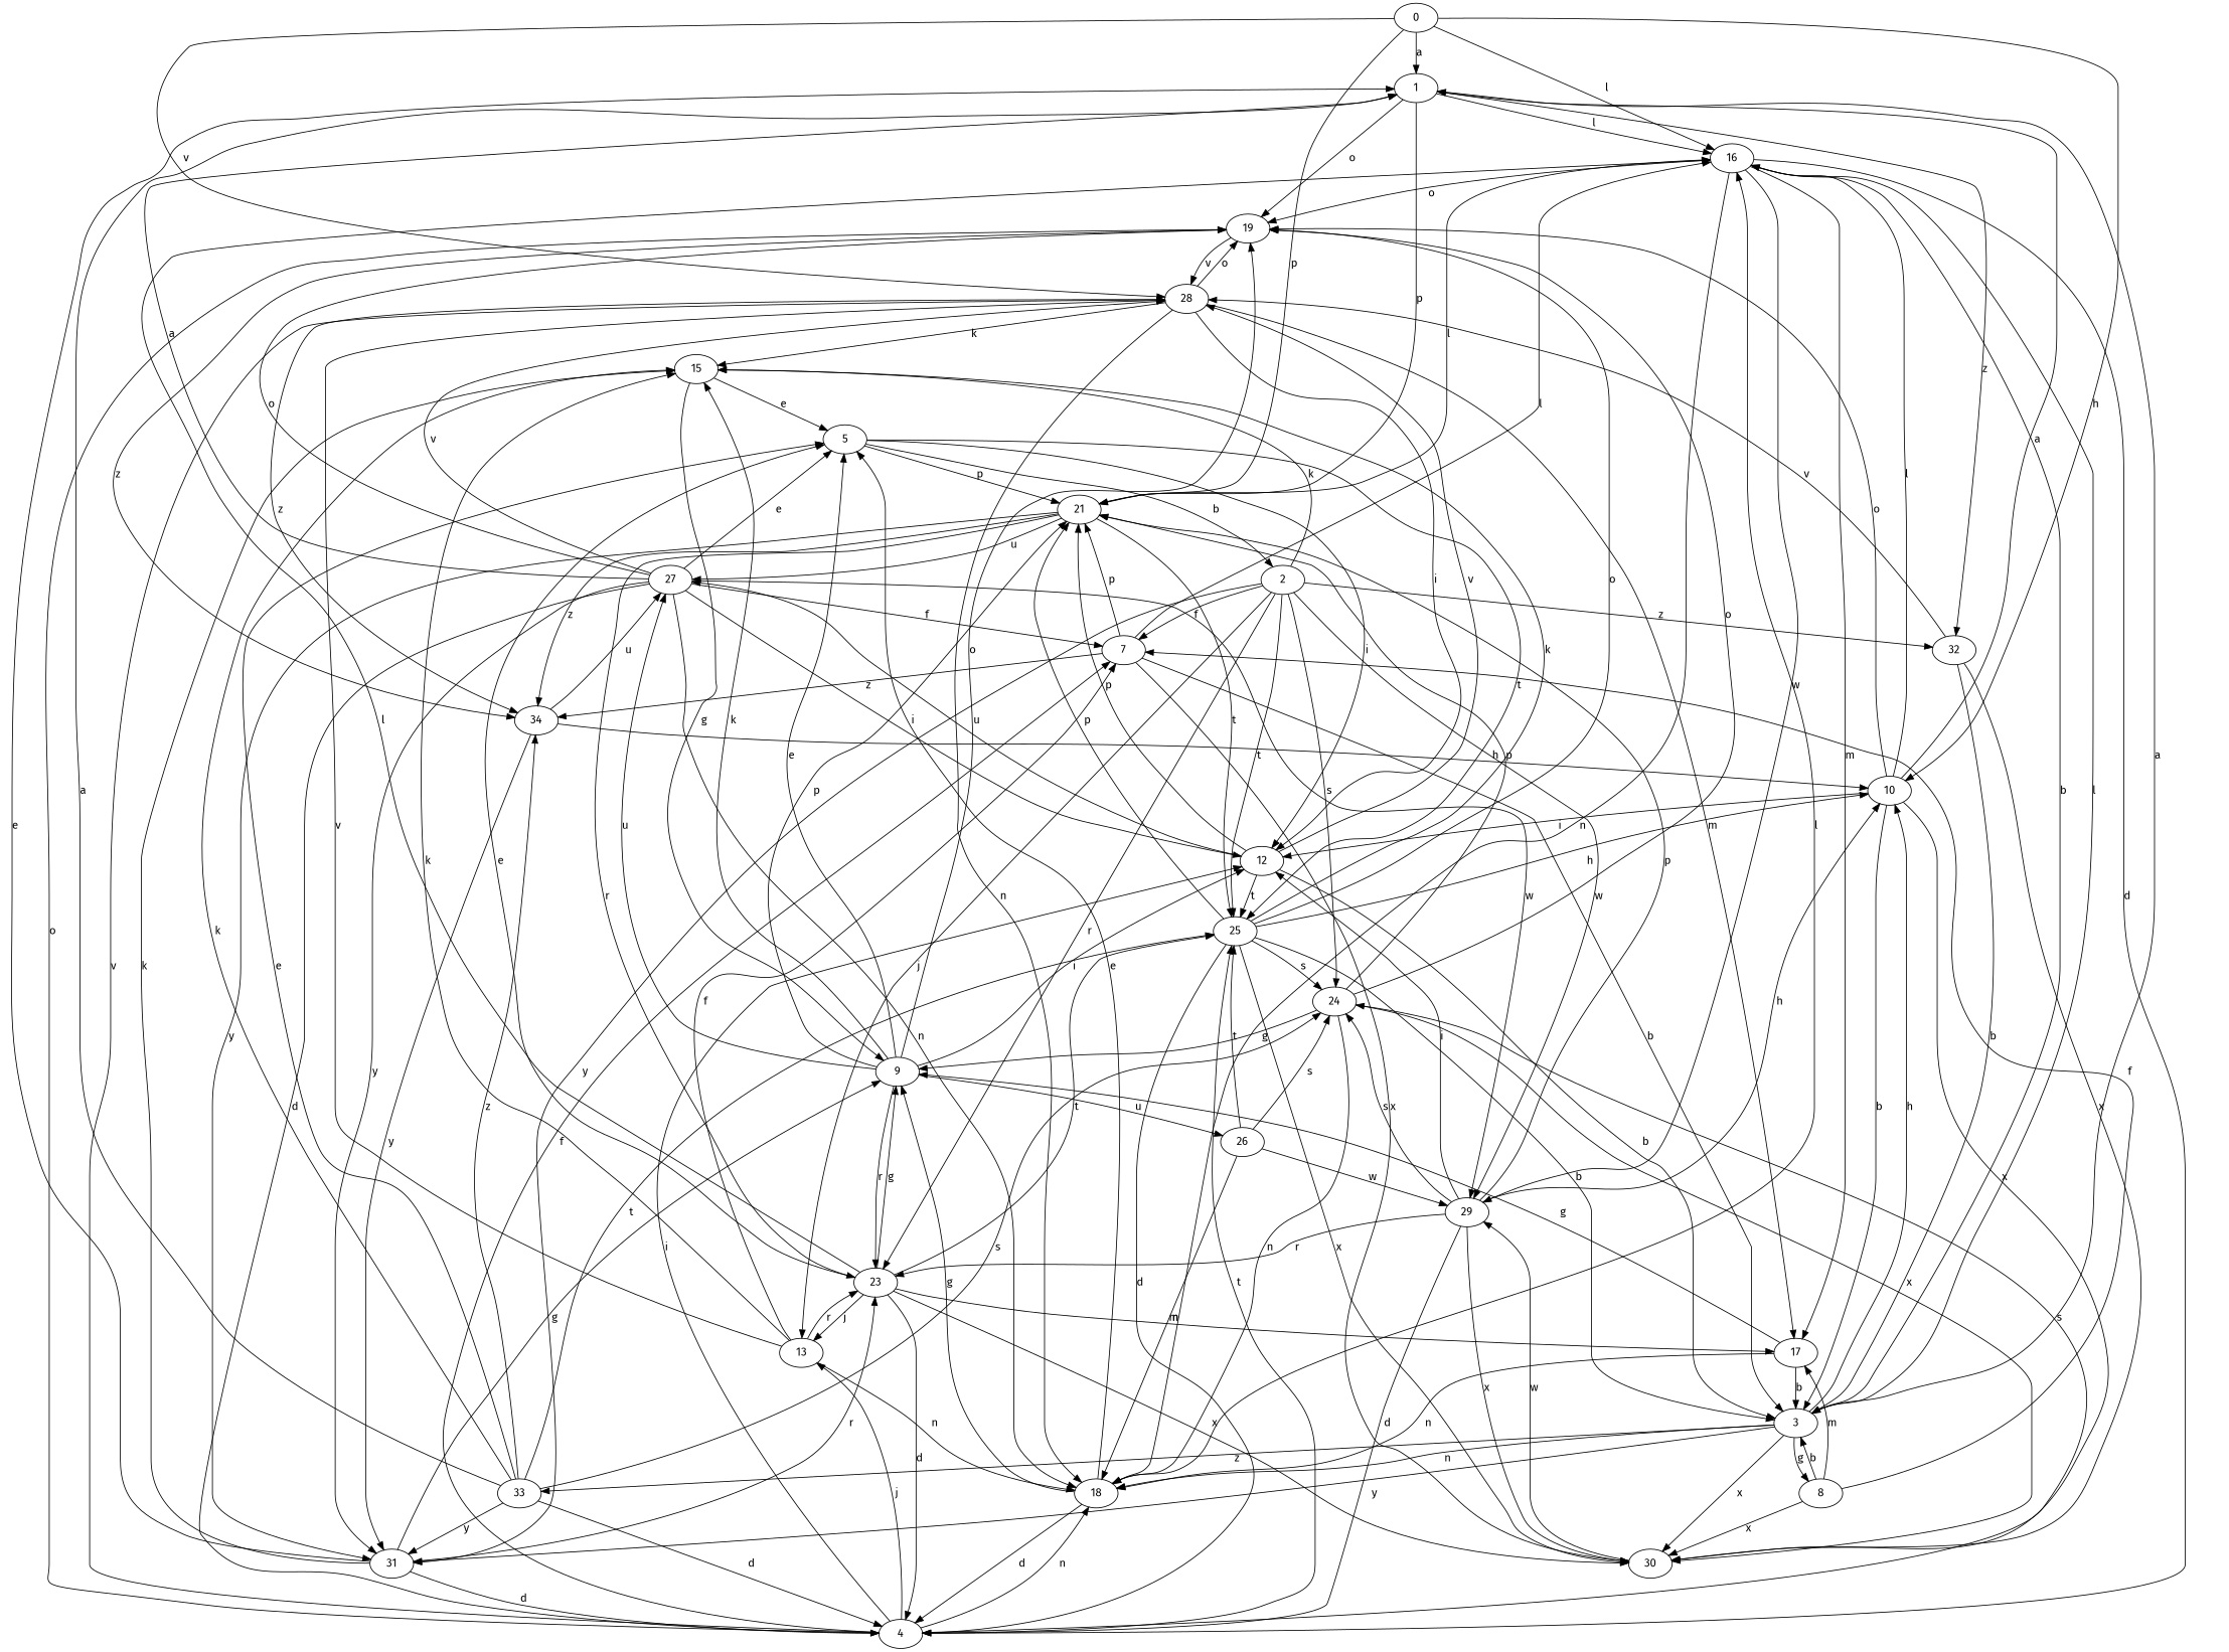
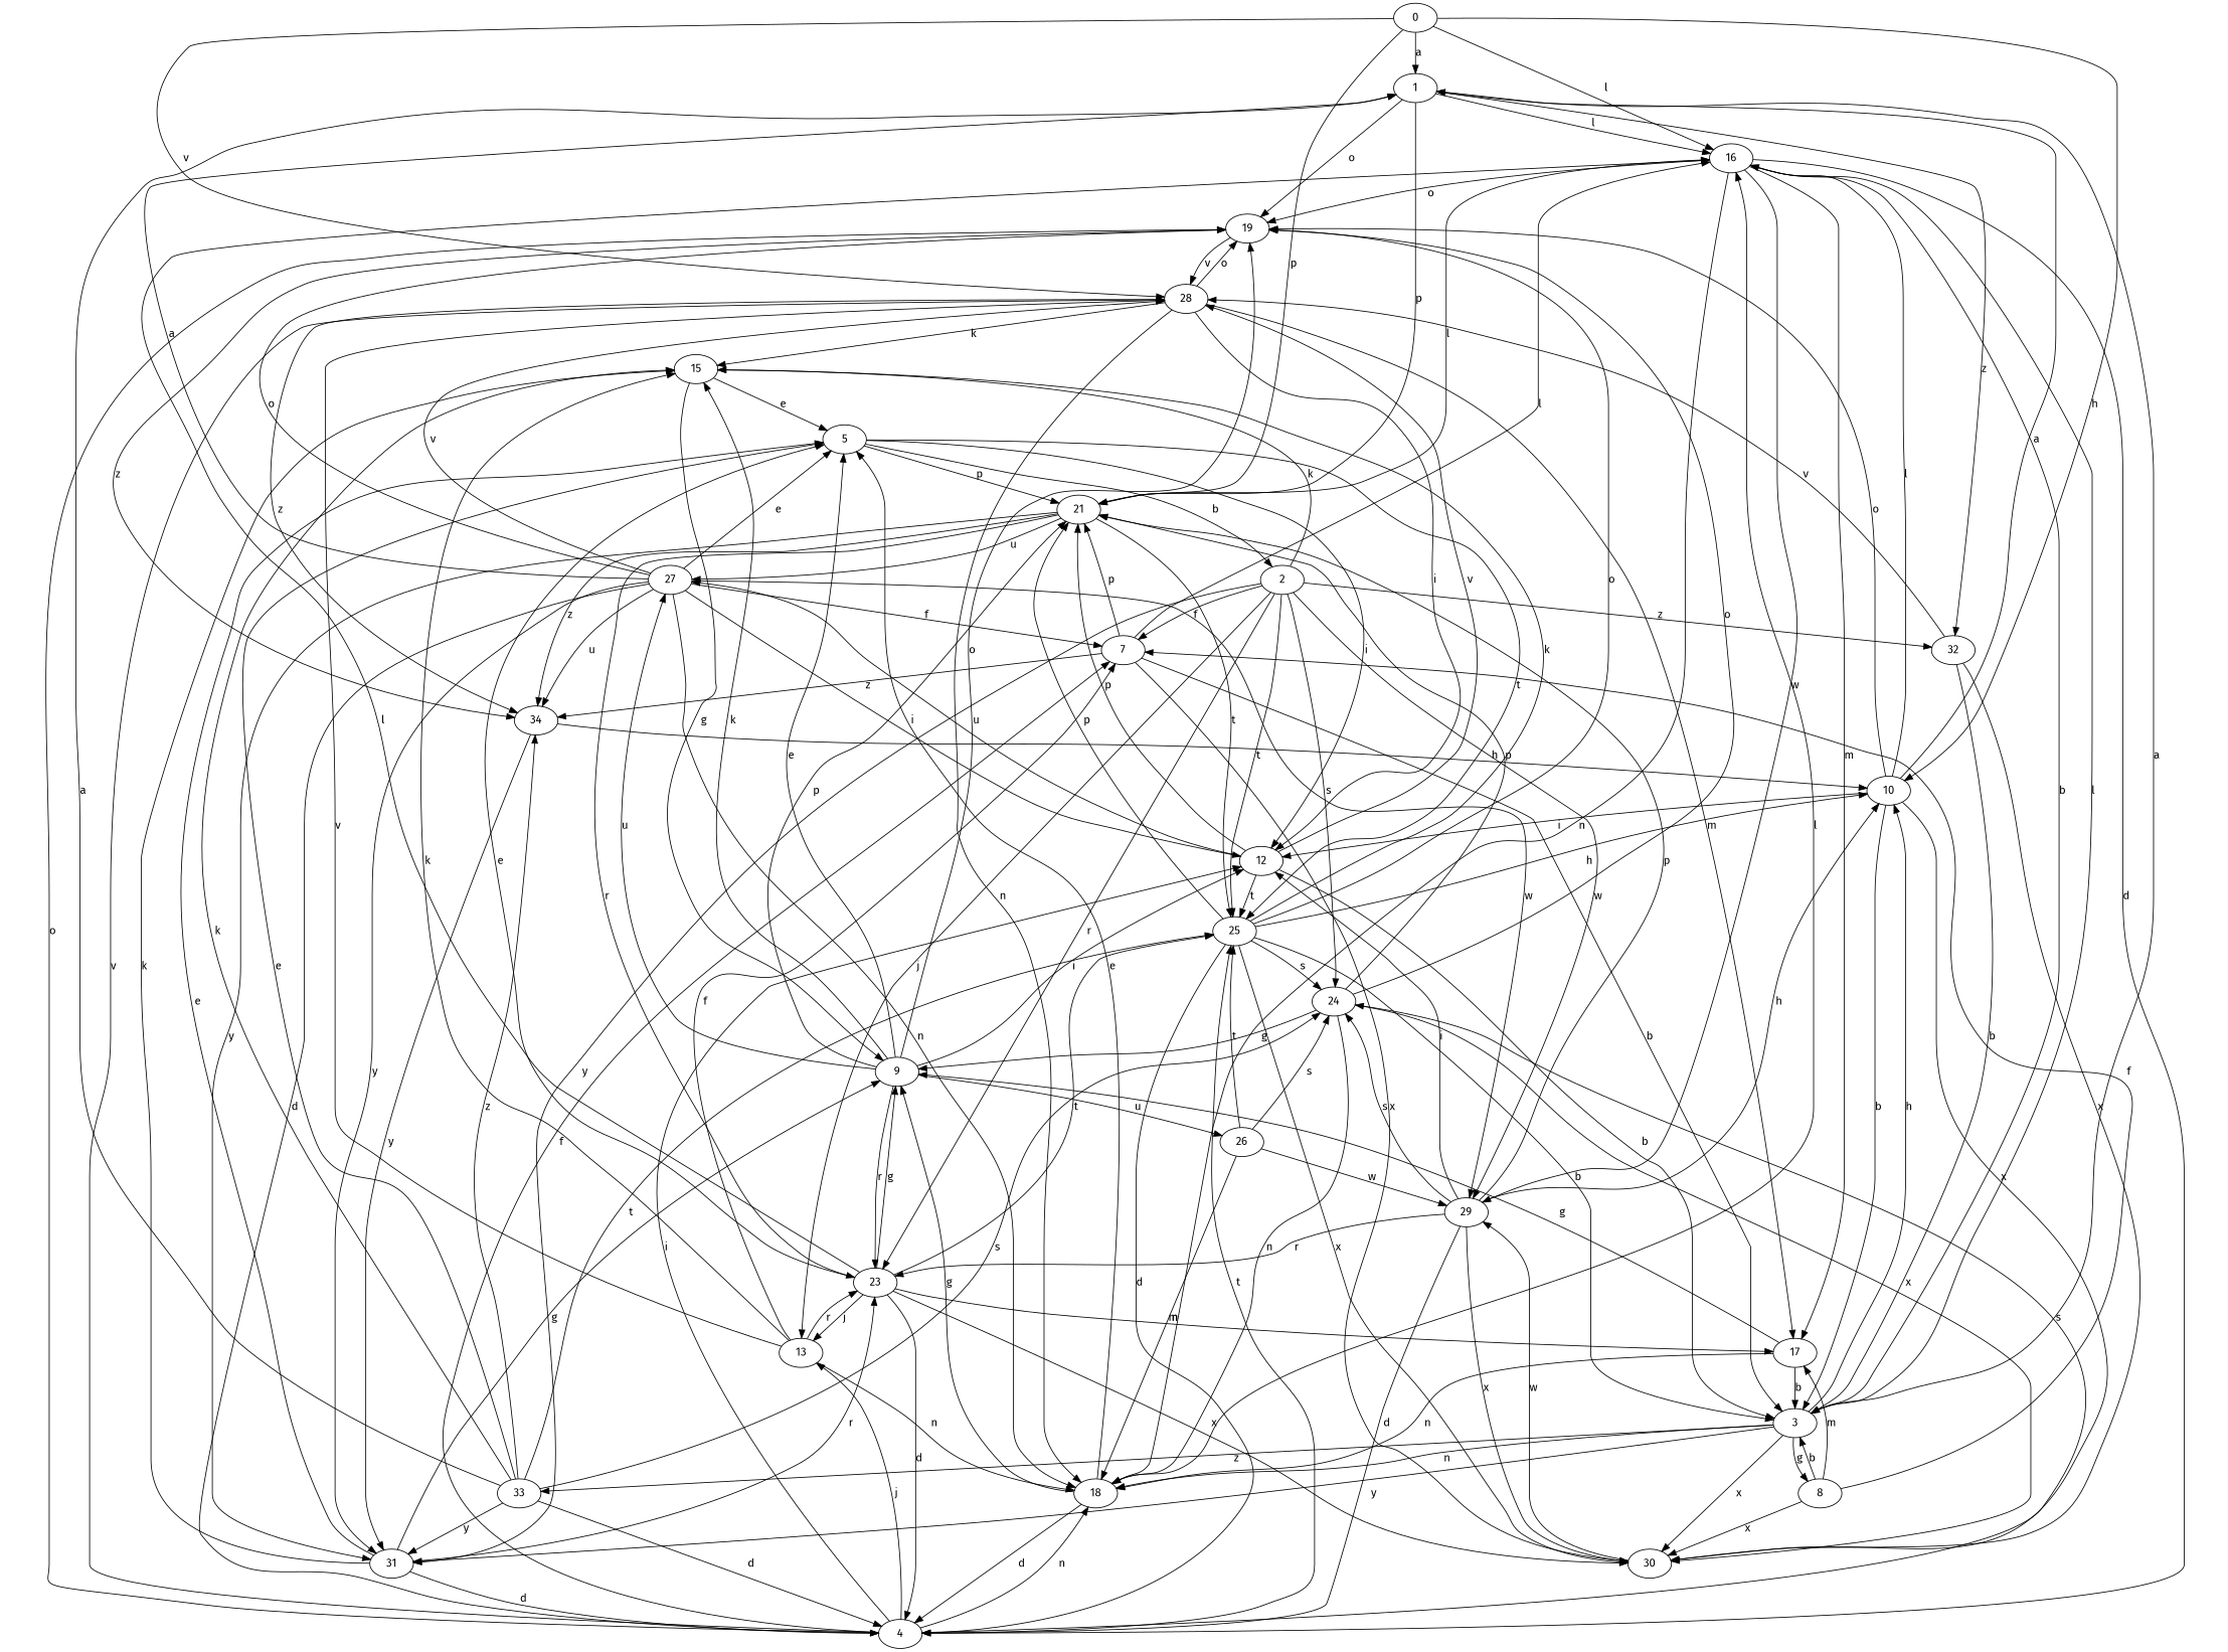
  strict digraph {
    fontname="Fira Sans"
    node [fontname="Fira Sans"]
    edge [fontname="Fira Sans"]
    0
    1
    10
    16
    21
    28
    19
    32
    3
    30
    12
    29
    18
    4
    17
    23
    25
    31
    34
    27
    15
    2
    7
    13
    24
    5
    9
    8
    33
    26
    0 -> 1 [label=a]
    0 -> 10 [label=h]
    0 -> 16 [label=l]
    0 -> 21 [label=p]
    0 -> 28 [label=v]
    1 -> 16 [label=l]
    1 -> 21 [label=p]
    1 -> 19 [label=o]
    1 -> 32 [label=z]
    10 -> 1 [label=a]
    10 -> 16 [label=l]
    10 -> 19 [label=o]
    10 -> 3 [label=b]
    10 -> 30 [label=x]
    10 -> 12 [label=i]
    16 -> 19 [label=o]
    16 -> 3 [label=b]
    16 -> 29 [label=w]
    16 -> 18 [label=n]
    16 -> 4 [label=d]
    16 -> 17 [label=m]
    21 -> 16 [label=l]
    21 -> 23 [label=r]
    21 -> 25 [label=t]
    21 -> 31 [label=y]
    21 -> 34 [label=z]
    21 -> 27 [label=u]
    28 -> 19 [label=o]
    28 -> 12 [label=i]
    28 -> 18 [label=n]
    28 -> 17 [label=m]
    28 -> 34 [label=z]
    28 -> 15 [label=k]
    19 -> 28 [label=v]
    19 -> 34 [label=z]
    32 -> 28 [label=v]
    32 -> 3 [label=b]
    32 -> 30 [label=x]
    3 -> 1 [label=a]
    3 -> 10 [label=h]
    3 -> 16 [label=l]
    3 -> 30 [label=x]
    3 -> 18 [label=n]
    3 -> 31 [label=y]
    3 -> 8 [label=g]
    3 -> 33 [label=z]
    30 -> 29 [label=w]
    12 -> 21 [label=p]
    12 -> 28 [label=v]
    12 -> 3 [label=b]
    12 -> 25 [label=t]
    12 -> 27 [label=u]
    29 -> 10 [label=h]
    29 -> 21 [label=p]
    29 -> 30 [label=x]
    29 -> 12 [label=i]
    29 -> 4 [label=d]
    29 -> 23 [label=r]
    29 -> 24 [label=s]
    18 -> 16 [label=l]
    18 -> 4 [label=d]
    18 -> 5 [label=e]
    18 -> 9 [label=g]
    4 -> 28 [label=v]
    4 -> 19 [label=o]
    4 -> 12 [label=i]
    4 -> 18 [label=n]
    4 -> 25 [label=t]
    4 -> 7 [label=f]
    4 -> 13 [label=j]
    4 -> 24 [label=s]
    17 -> 3 [label=b]
    17 -> 18 [label=n]
    17 -> 9 [label=g]
    23 -> 16 [label=l]
    23 -> 30 [label=x]
    23 -> 4 [label=d]
    23 -> 17 [label=m]
    23 -> 25 [label=t]
    23 -> 13 [label=j]
    23 -> 5 [label=e]
    23 -> 9 [label=g]
    25 -> 10 [label=h]
    25 -> 21 [label=p]
    25 -> 19 [label=o]
    25 -> 3 [label=b]
    25 -> 30 [label=x]
    25 -> 4 [label=d]
    25 -> 15 [label=k]
    25 -> 24 [label=s]
    31 -> 4 [label=d]
    31 -> 23 [label=r]
    31 -> 15 [label=k]
-   31 -> 1 [label=e]
+   31 -> 5 [label=e]
    31 -> 9 [label=g]
    34 -> 10 [label=h]
    34 -> 31 [label=y]
-   34 -> 27 [label=u]
+   27 -> 34 [label=u]
    27 -> 1 [label=a]
    27 -> 28 [label=v]
    27 -> 19 [label=o]
    27 -> 12 [label=i]
    27 -> 29 [label=w]
    27 -> 18 [label=n]
    27 -> 4 [label=d]
    27 -> 31 [label=y]
    27 -> 7 [label=f]
    27 -> 5 [label=e]
    15 -> 5 [label=e]
    15 -> 9 [label=g]
    2 -> 32 [label=z]
    2 -> 29 [label=w]
    2 -> 23 [label=r]
    2 -> 25 [label=t]
    2 -> 31 [label=y]
    2 -> 15 [label=k]
    2 -> 7 [label=f]
    2 -> 13 [label=j]
    2 -> 24 [label=s]
    7 -> 16 [label=l]
    7 -> 21 [label=p]
    7 -> 3 [label=b]
    7 -> 30 [label=x]
    7 -> 34 [label=z]
    13 -> 28 [label=v]
    13 -> 18 [label=n]
    13 -> 23 [label=r]
    13 -> 15 [label=k]
    13 -> 7 [label=f]
    24 -> 21 [label=p]
    24 -> 19 [label=o]
    24 -> 30 [label=x]
    24 -> 18 [label=n]
    24 -> 9 [label=g]
    5 -> 21 [label=p]
    5 -> 12 [label=i]
    5 -> 25 [label=t]
    5 -> 2 [label=b]
    9 -> 21 [label=p]
    9 -> 19 [label=o]
    9 -> 12 [label=i]
    9 -> 23 [label=r]
    9 -> 27 [label=u]
    9 -> 15 [label=k]
    9 -> 5 [label=e]
    9 -> 26 [label=u]
    8 -> 3 [label=b]
    8 -> 30 [label=x]
    8 -> 17 [label=m]
    8 -> 7 [label=f]
    33 -> 1 [label=a]
    33 -> 4 [label=d]
    33 -> 25 [label=t]
    33 -> 31 [label=y]
    33 -> 34 [label=z]
    33 -> 15 [label=k]
    33 -> 24 [label=s]
    33 -> 5 [label=e]
    26 -> 29 [label=w]
    26 -> 18 [label=n]
    26 -> 25 [label=t]
    26 -> 24 [label=s]
  }
